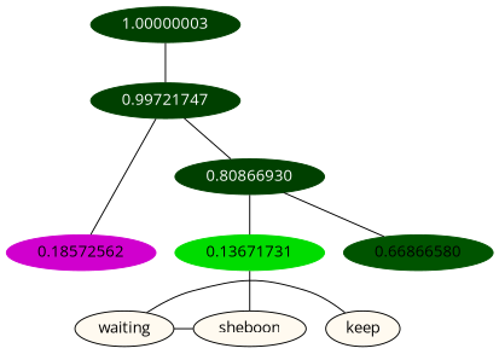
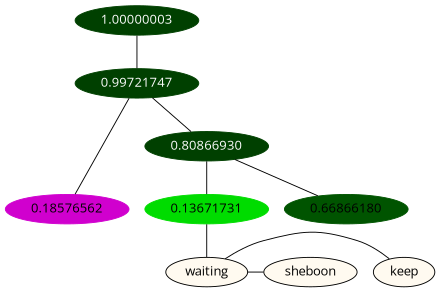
  graph {
    fontname="Open Sans"
    node [color=black fontname="Open Sans" format=png nodesep=0.001 ordering=out overlap_scaling=0.01 ranksep=0.001 style=filled]
    edge [fontname="Open Sans"]
    n1 [fillcolor=floralwhite height=0.15 label=keep style="filled,solid" width=0.15]
    n2 [fillcolor=floralwhite height=0.15 label=waiting style="filled,solid" width=0.15]
    n3 [fillcolor=floralwhite height=0.15 label=sheboon style="filled,solid" width=0.15]
-   n4 [color="0.835 1.000 0.814" fontcolor=black height=0.15 label=0.18572562 width=0.15]
+   n4 [color="0.835 1.000 0.814" fontcolor=black height=0.15 label=0.18576562 width=0.15]
    n5 [color="0.334 1.000 0.863" fontcolor=black height=0.15 label=0.13671731 width=0.15]
-   n6 [color="0.334 1.000 0.331" fontcolor=black height=0.15 label=0.66866580 width=0.15]
+   n6 [color="0.334 1.000 0.331" fontcolor=black height=0.15 label=0.66866180 width=0.15]
    n7 [color="0.334 1.000 0.250" fontcolor=grey99 height=0.15 label=1.00000003 width=0.15]
    n8 [color="0.334 1.000 0.250" fontcolor=grey99 height=0.15 label=0.99721747 width=0.15]
    n9 [color="0.334 1.000 0.250" fontcolor=grey99 height=0.15 label=0.80866930 width=0.15]
    subgraph sub_1 {
      rank=same
      n1
      n2
      n3
    }
    subgraph sub_2 {
      rank=same
      n4
      n5
      n6
    }
    n2 -- n1
    n2 -- n3
-   n5 -- n3
+   n5 -- n2
    n7 -- n8
    n8 -- n4
    n8 -- n9
    n9 -- n5
    n9 -- n6
  }
